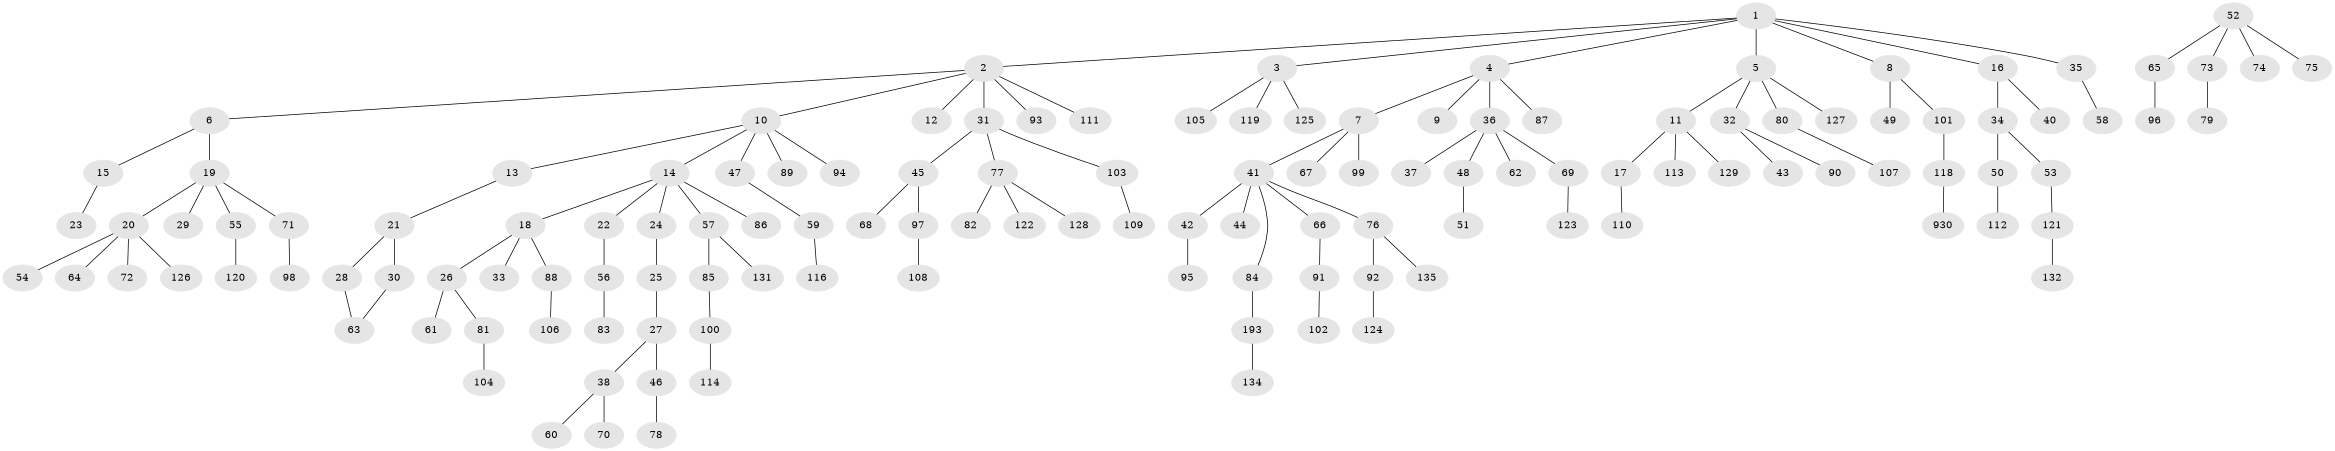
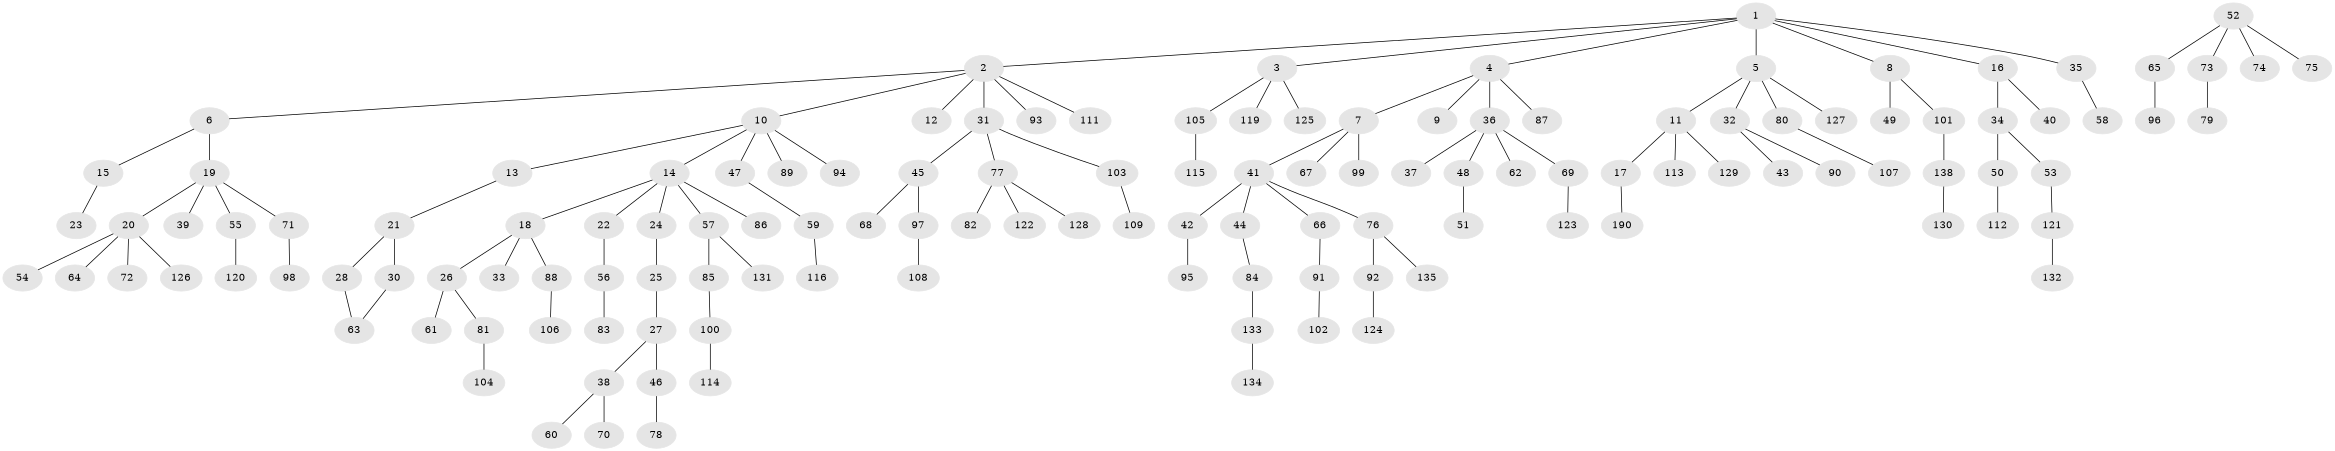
  graph {
    node [color=gray90 style=filled]
    1
    2
    3
    4
    5
    8
    16
    35
    6
    10
    12
    31
    93
    111
    105
    119
    125
    7
    9
    36
    87
    11
    32
    80
    127
    49
    101
    34
    40
    58
    15
    19
    13
    14
    47
    89
    94
    45
    77
    103
+   115
    41
    67
    99
    37
    48
    62
    69
    17
    113
    129
    43
    90
    107
    23
    20
-   29
+   29 [label=39]
    55
    71
    42
    44
    66
    76
-   118
+   118 [label=138]
    21
    18
    22
    24
    57
    86
    59
-   110
+   110 [label=190]
    28
    30
    26
    33
    88
    56
    25
    85
    131
    50
    53
    61
    81
    106
    54
    64
    72
    126
    120
    98
    63
    83
    27
    38
    46
    104
    60
    70
    78
    52
    65
    73
    74
    75
    68
    97
    82
    122
    128
    109
    112
    121
    51
    123
    95
    84
    91
    92
    135
-   133 [label=193]
+   133
    108
    116
    96
    79
    132
    100
    102
    124
    134
    114
-   130 [label=930]
+   130
    1 -- 2
    1 -- 3
    1 -- 4
    1 -- 5
    1 -- 8
    1 -- 16
    1 -- 35
    2 -- 6
    2 -- 10
    2 -- 12
    2 -- 31
    2 -- 93
    2 -- 111
    3 -- 105
    3 -- 119
    3 -- 125
    4 -- 7
    4 -- 9
    4 -- 36
    4 -- 87
    5 -- 11
    5 -- 32
    5 -- 80
    5 -- 127
    8 -- 49
    8 -- 101
    16 -- 34
    16 -- 40
    35 -- 58
    6 -- 15
    6 -- 19
    10 -- 13
    10 -- 14
    10 -- 47
    10 -- 89
    10 -- 94
    31 -- 45
    31 -- 77
    31 -- 103
+   105 -- 115
    7 -- 41
    7 -- 67
    7 -- 99
    36 -- 37
    36 -- 48
    36 -- 62
    36 -- 69
    11 -- 17
    11 -- 113
    11 -- 129
    32 -- 43
    32 -- 90
    80 -- 107
    101 -- 118
    34 -- 50
    34 -- 53
    15 -- 23
    19 -- 20
    19 -- 29
    19 -- 55
    19 -- 71
    13 -- 21
    14 -- 18
    14 -- 22
    14 -- 24
    14 -- 57
    14 -- 86
    47 -- 59
    45 -- 68
    45 -- 97
    77 -- 82
    77 -- 122
    77 -- 128
    103 -- 109
    41 -- 42
    41 -- 44
    41 -- 66
    41 -- 76
    48 -- 51
    69 -- 123
    17 -- 110
    20 -- 54
    20 -- 64
    20 -- 72
    20 -- 126
    55 -- 120
    71 -- 98
    42 -- 95
-   41 -- 84
+   44 -- 84
    66 -- 91
    76 -- 92
    76 -- 135
    118 -- 130
    21 -- 28
    21 -- 30
    18 -- 26
    18 -- 33
    18 -- 88
    22 -- 56
    24 -- 25
    57 -- 85
    57 -- 131
    59 -- 116
    28 -- 63
    30 -- 63
    26 -- 61
    26 -- 81
    88 -- 106
    56 -- 83
    25 -- 27
    85 -- 100
    50 -- 112
    53 -- 121
    81 -- 104
    27 -- 38
    27 -- 46
    38 -- 60
    38 -- 70
    46 -- 78
    52 -- 65
    52 -- 73
    52 -- 74
    52 -- 75
    65 -- 96
    73 -- 79
    97 -- 108
    121 -- 132
    84 -- 133
    91 -- 102
    92 -- 124
    133 -- 134
    100 -- 114
  }
